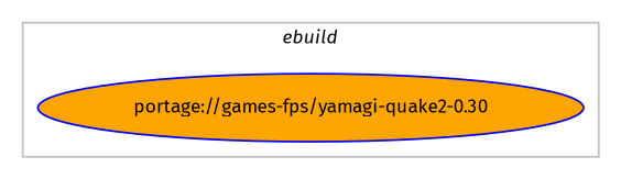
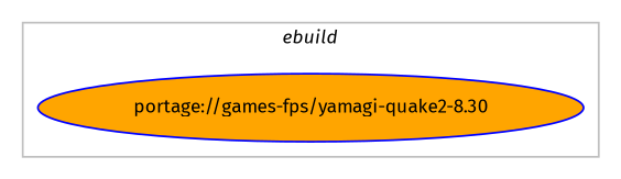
  digraph {
    compound=true
    concentrate=true
    fontname="Fira Sans"
    fontsize=10
    newrank=true
    rankdir=LR
    ranksep=1.5
-   n1 [color=blue fontname="Fira Sans" fontsize=10 label="portage://games-fps/yamagi-quake2-0.30" width=4 style=filled fillcolor=orange]
+   n1 [color=blue fontname="Fira Sans" fontsize=10 label="portage://games-fps/yamagi-quake2-8.30" width=4 style=filled fillcolor=orange]
    subgraph cluster_1 {
      color=gray
      label=<<i>ebuild</i>>
      n1
    }
    subgraph cluster_2 {
      color=gray
      label=<<i>dependencies</i>>
      subgraph cluster_3 {
        color=gray
        fillcolor="#eeeeee"
        label=<<i>compile</i>>
        style=filled
      }
      subgraph cluster_4 {
        color=gray
        fillcolor="#eeeeee"
        label=<<i>compile and run</i>>
        style=filled
      }
      subgraph cluster_5 {
        color=gray
        fillcolor="#eeeeee"
        label=<<i>run</i>>
        style=filled
      }
    }
    subgraph cluster_6 {
      color=gray
      label=<<i>candidates</i>>
      rank=same
    }
  }
